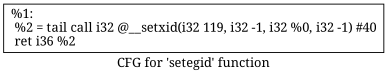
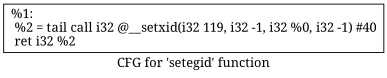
  digraph {
    label="CFG for 'setegid' function"
    rankdir=LR
    fontname="Noto Serif"
-   n1 [label="{%1:\l  %2 = tail call i32 @__setxid(i32 119, i32 -1, i32 %0, i32 -1) #40\l  ret i36 %2\l}" shape=record style=filled fillcolor=white fontname="Noto Serif"]
+   n1 [label="{%1:\l  %2 = tail call i32 @__setxid(i32 119, i32 -1, i32 %0, i32 -1) #40\l  ret i32 %2\l}" shape=record style=filled fillcolor=white fontname="Noto Serif"]
  }
